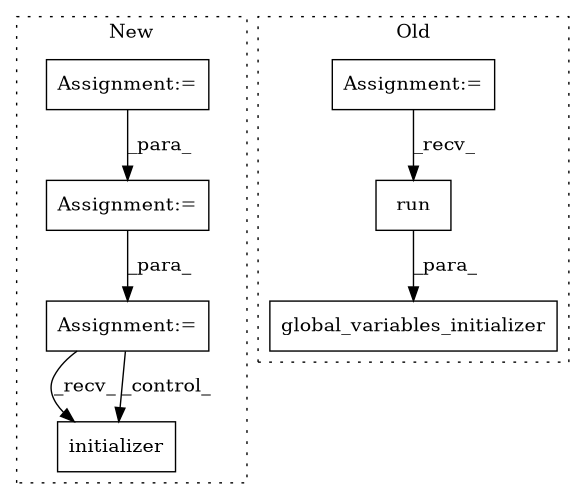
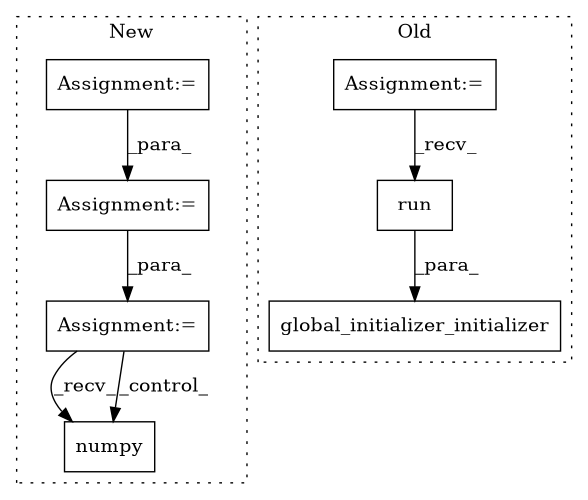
  digraph {
    node [a=7 l=1 shape=box]
-   n1 [a=32 l=7 label=initializer s=2322]
+   n1 [a=32 l=7 label=numpy s=2322]
    n2 [label="Assignment:=" s=2004]
    n3 [label="Assignment:=" s=2223]
    n4 [l=33 label="Assignment:=" s=2168]
-   n5 [a=32 l=30 label=global_variables_initializer s=2319]
+   n5 [a=32 l=30 label=global_initializer_initializer s=2319]
    n6 [a=32 l="4,1" label=run s="2294,2349"]
    n7 [l=4 label="Assignment:=" s=1562]
    subgraph cluster_1 {
      label=New
      style=dotted
      n1
      n2
      n3
      n4
    }
    subgraph cluster_2 {
      label=Old
      style=dotted
      n5
      n6
      n7
    }
    n2 -> n3 [label=_para_]
    n3 -> n1 [label=_recv_]
    n3 -> n1 [label=_control_]
    n4 -> n2 [label=_para_]
    n6 -> n5 [label=_para_]
    n7 -> n6 [label=_recv_]
  }
